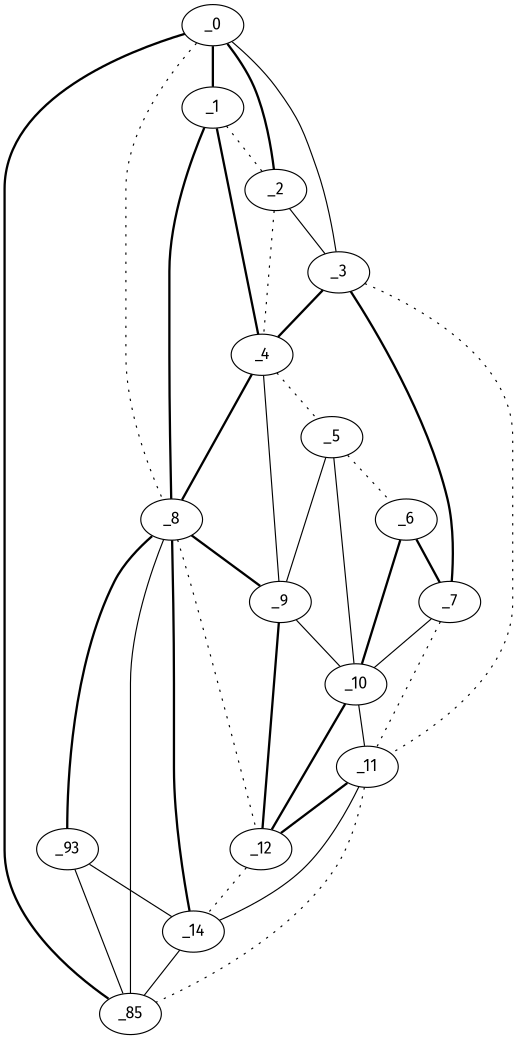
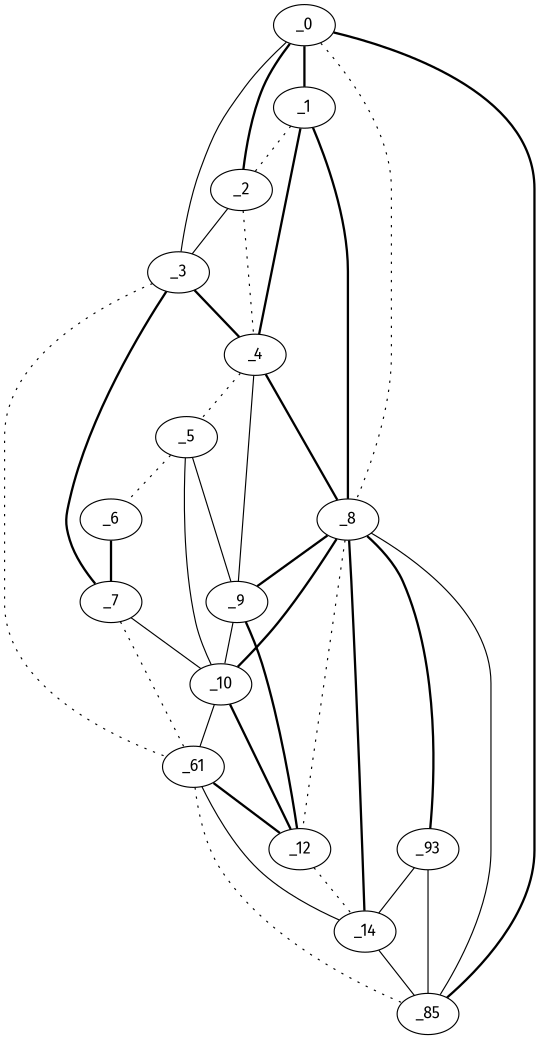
  graph {
    fontname="Fira Sans"
    node [fontname="Fira Sans" x=55 y=16]
    edge [fontname="Fira Sans" style=bold valence=1]
    _0 [x=18]
    _1 [x=23 y=45]
    _2 [x=23 y=54]
    _3 [x=24 y=71]
    _8 [x=56 y=53]
    n6 [label=_85 x=111]
    _4 [x=50 y=62]
    _7 [y=84]
-   _11 [x=104 y=106]
+   _11 [x=104 y=106 label=_61]
    _9 [x=58 y=60]
    _12 [x=106 y=54]
    n12 [label=_93 x=109 y=24]
    _14 [x=109 y=32]
    _5 [y=69]
    _6 [y=77]
    _10 [x=58 y=73]
    _0 -- _1
    _0 -- _2 [valence=2]
    _0 -- _3 [style=solid]
    _0 -- _8 [style=dotted]
    _0 -- n6
    _1 -- _2 [style=dotted valence=2]
    _1 -- _8 [valence=2]
    _1 -- _4
    _2 -- _3 [style=solid valence=2]
    _2 -- _4 [style=dotted valence=2]
    _3 -- _4
    _3 -- _7 [valence=2]
    _3 -- _11 [style=dotted]
    _8 -- n6 [style=solid valence=2]
    _8 -- _9 [valence=2]
    _8 -- _12 [style=dotted valence=2]
    _8 -- n12
    _8 -- _14
    _4 -- _8
    _4 -- _9 [style=solid]
    _4 -- _5 [style=dotted]
    _7 -- _11 [style=dotted]
    _7 -- _10 [style=solid valence=2]
    _11 -- n6 [style=dotted]
    _11 -- _12 [valence=2]
    _11 -- _14 [style=solid]
    _9 -- _12
    _9 -- _10 [style=solid]
    _12 -- _14 [style=dotted valence=2]
    n12 -- n6 [style=solid valence=2]
    n12 -- _14 [style=solid valence=2]
    _14 -- n6 [style=solid]
    _5 -- _9 [style=solid valence=2]
    _5 -- _6 [style=dotted valence=2]
    _5 -- _10 [style=solid]
    _6 -- _7
-   _6 -- _10 [valence=2]
+   _8 -- _10 [valence=2]
    _10 -- _11 [style=solid valence=2]
    _10 -- _12 [valence=2]
  }
